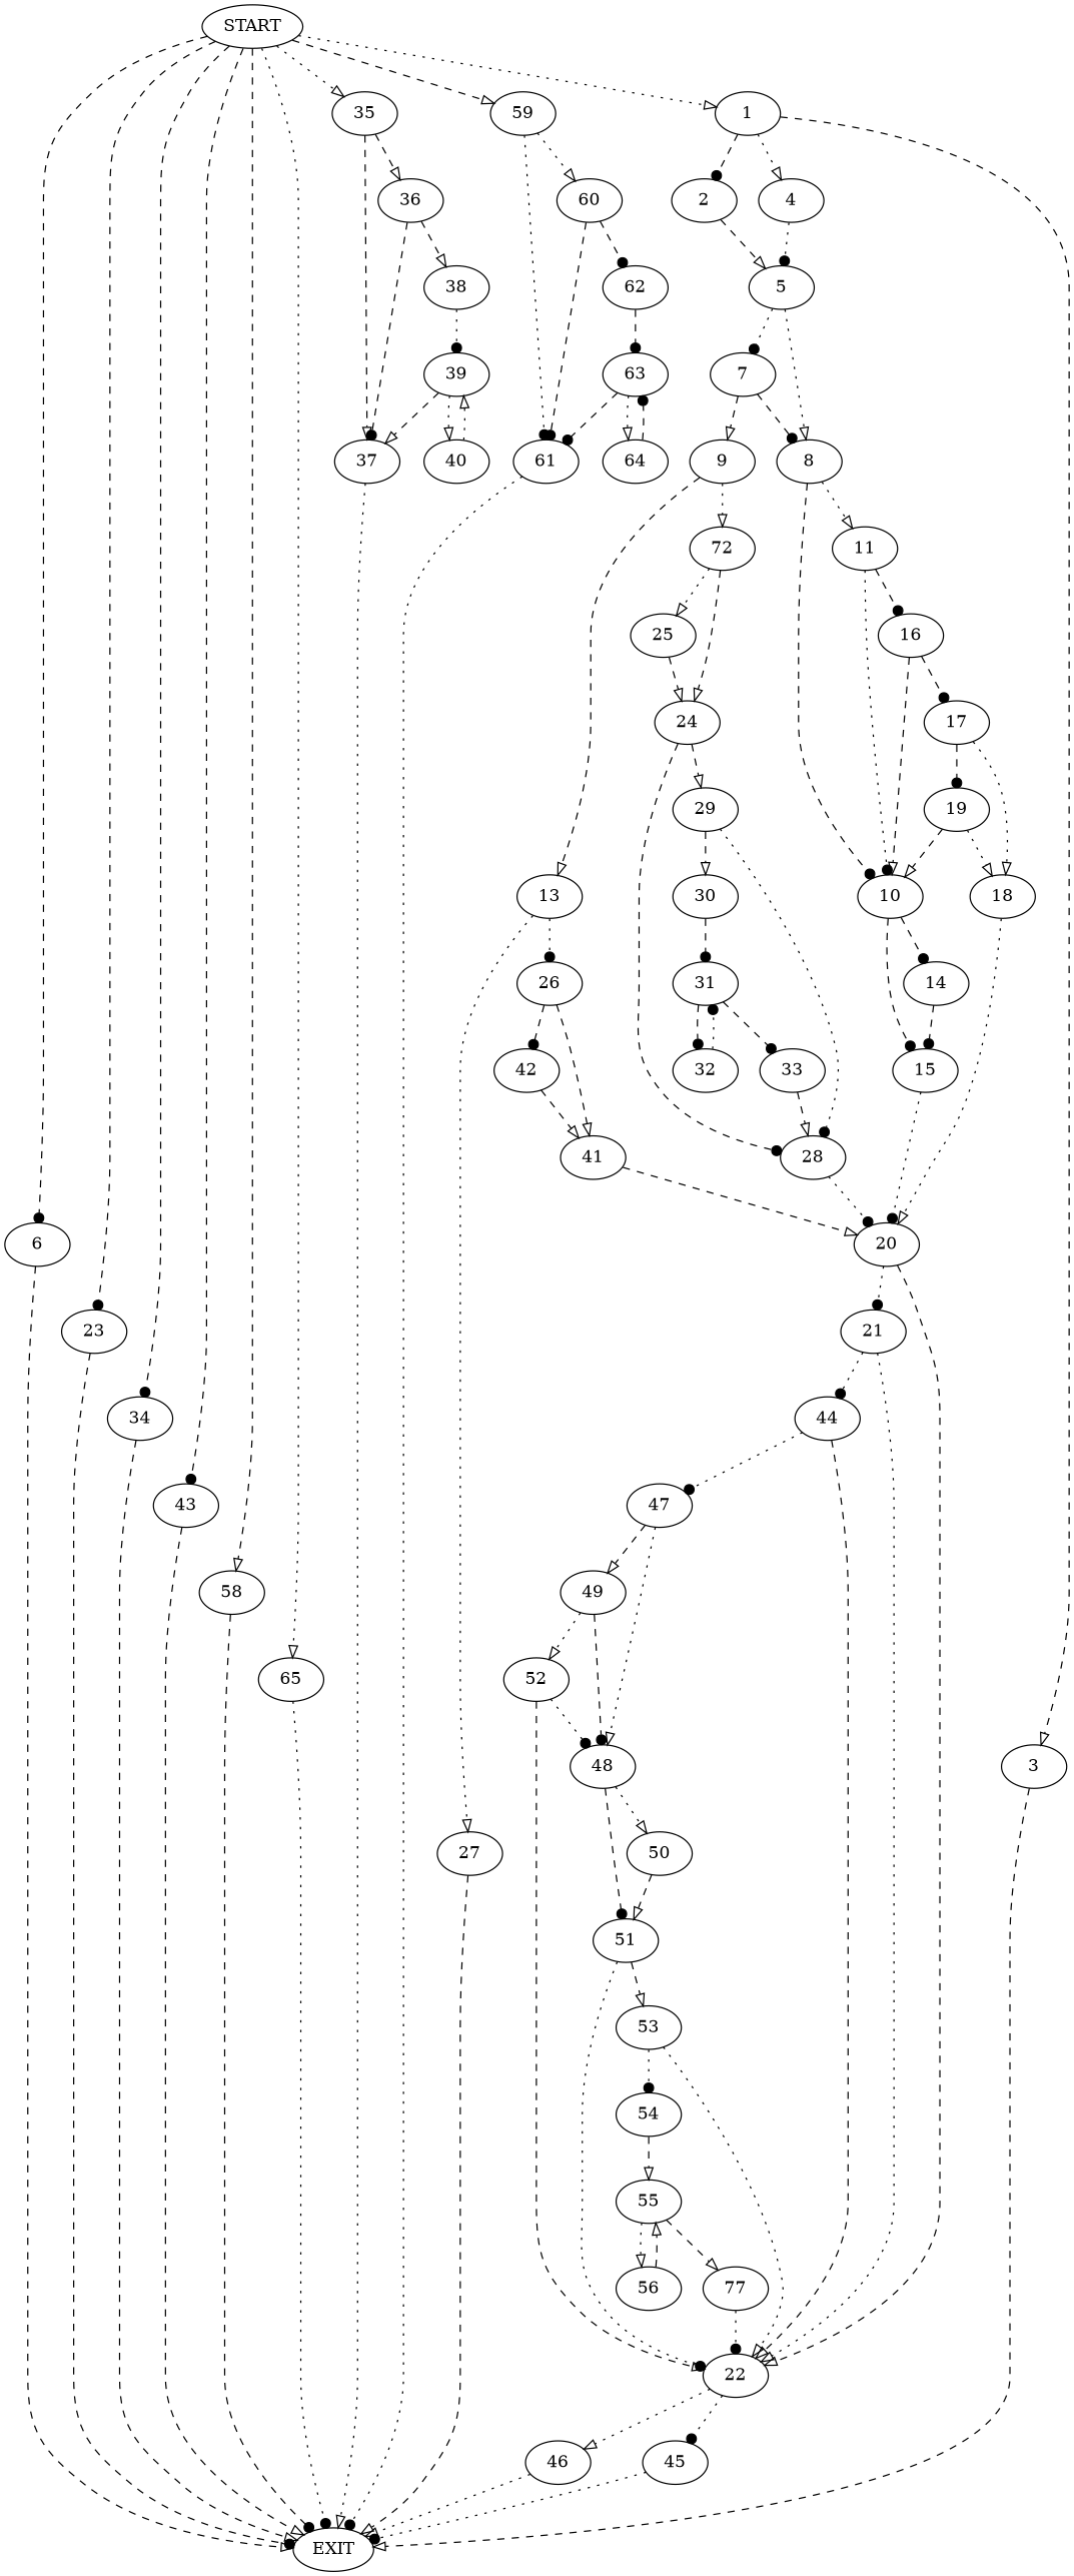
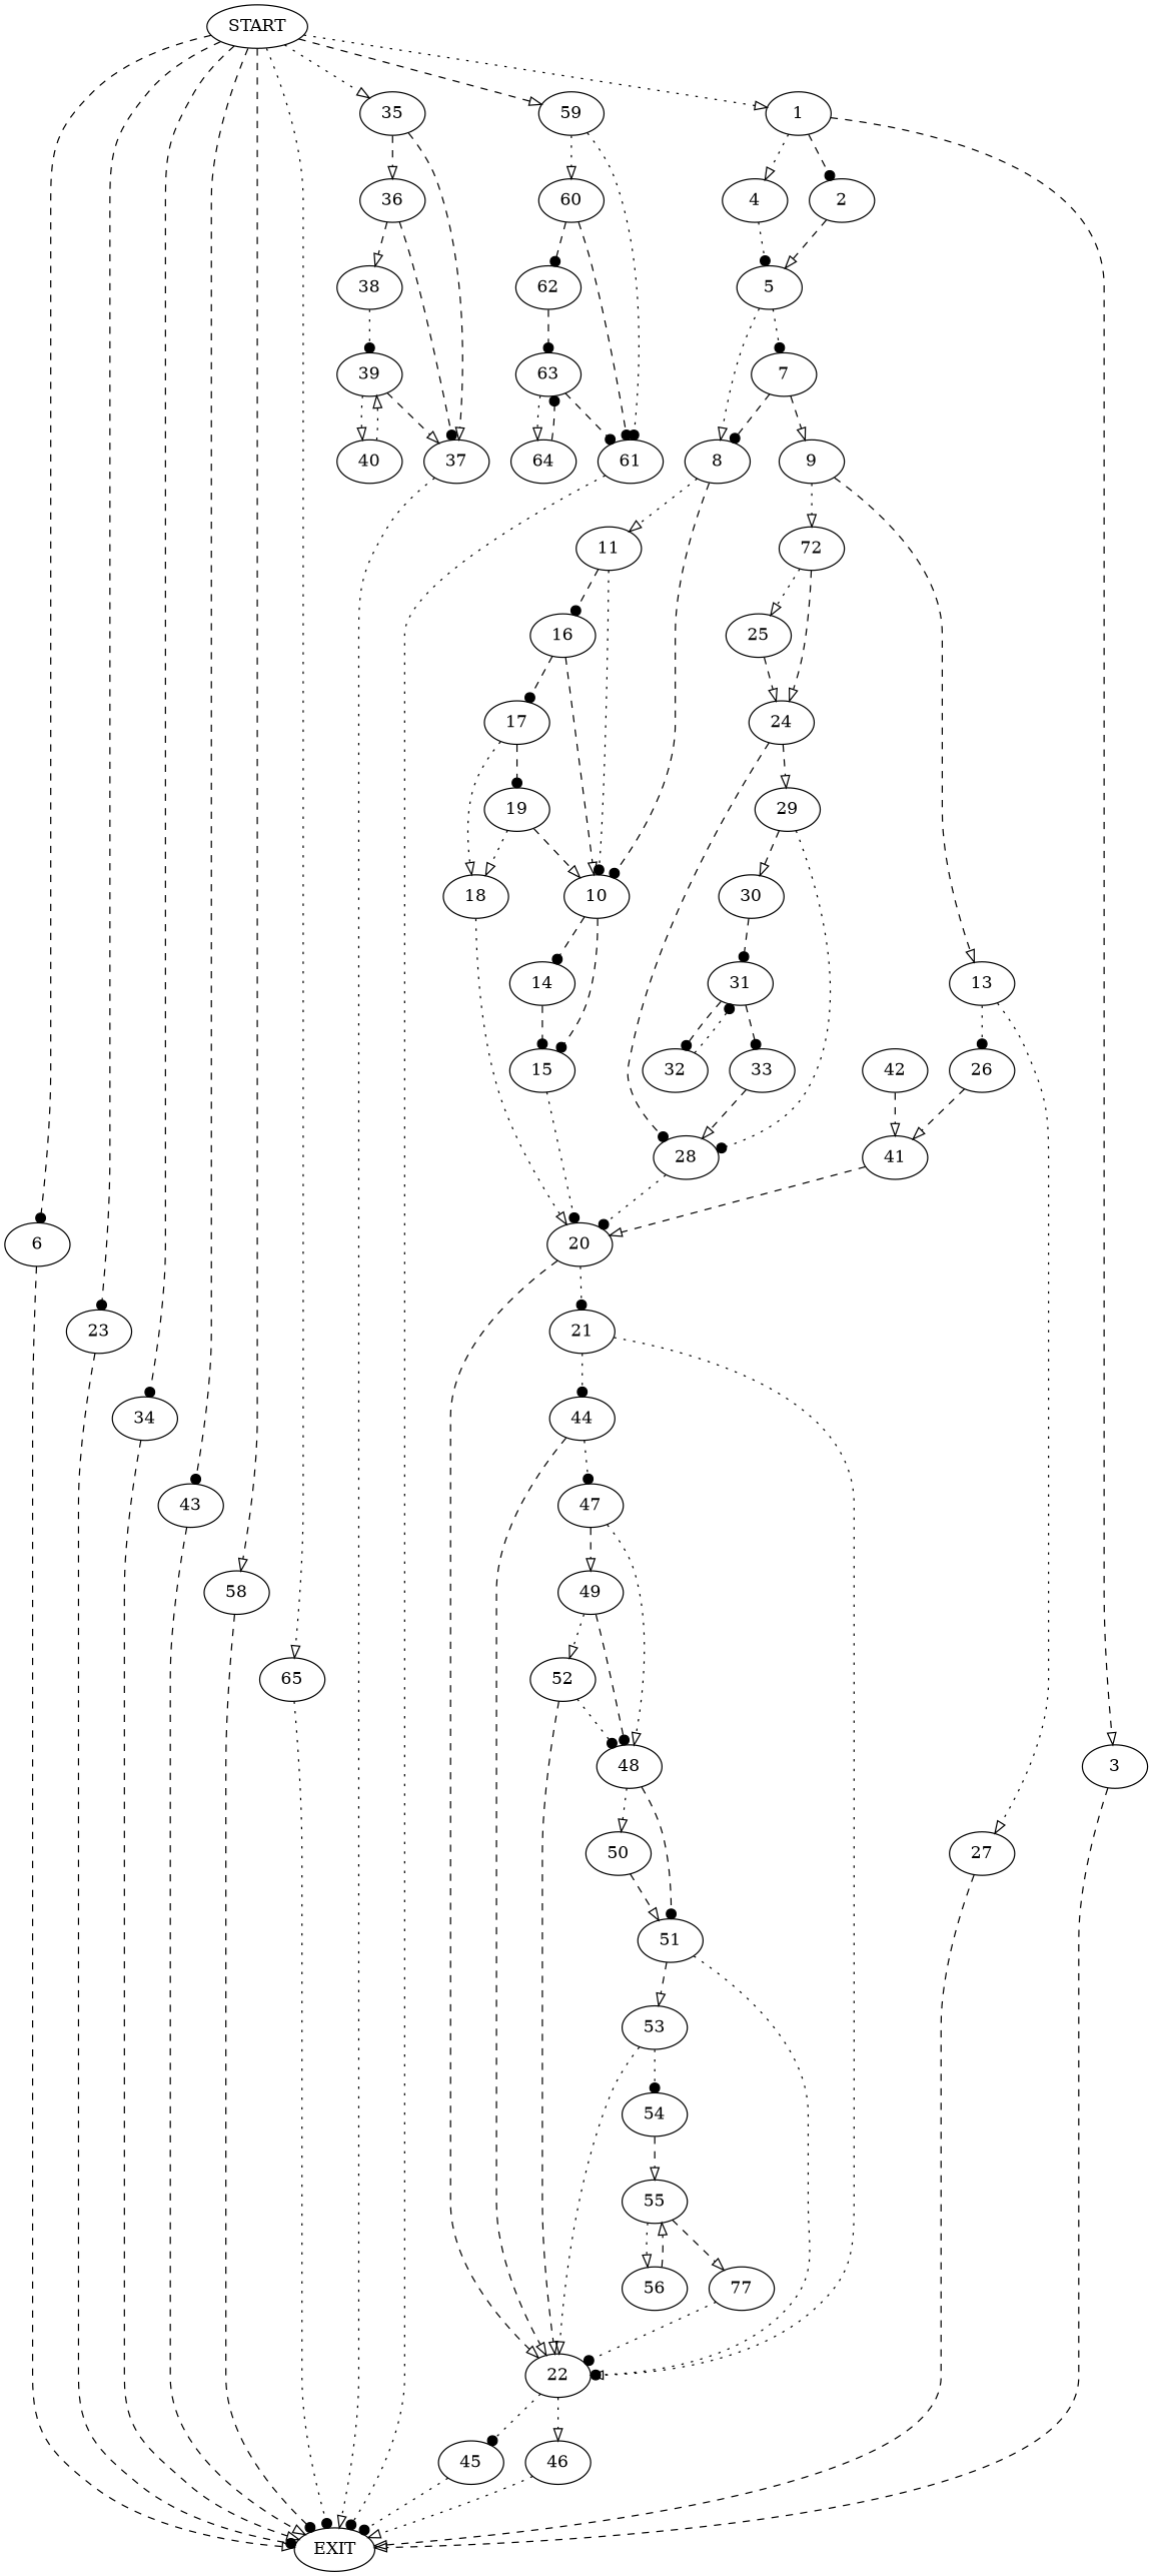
  digraph {
    edge [arrowhead=onormal style=dashed]
    n1 [label=START]
    1
    6
    23
    34
    35
    43
    58
    59
    65
    2
    3
    4
    n14 [label=EXIT]
    36
    37
    60
    61
    5
    7
    8
    9
    10
    11
    n25 [label=72]
    13
    14
    15
    16
    24
    25
    26
    27
    20
    17
    28
    29
    41
    42
    21
    22
    18
    19
    44
    45
    46
    47
    30
    31
    32
    33
    38
    39
    40
    48
    49
    50
    51
    52
    53
    54
    55
    56
    n64 [label=77]
    62
    63
    64
    n1 -> 1 [style=dotted]
    n1 -> 6 [arrowhead=dot]
    n1 -> 23 [arrowhead=dot]
    n1 -> 34 [arrowhead=dot]
    n1 -> 35 [style=dotted]
    n1 -> 43 [arrowhead=dot]
    n1 -> 58
    n1 -> 59
    n1 -> 65 [style=dotted]
    1 -> 2 [arrowhead=dot]
    1 -> 3
    1 -> 4 [style=dotted]
    6 -> n14
    23 -> n14 [arrowhead=dot]
    34 -> n14
    35 -> 36
    35 -> 37
    43 -> n14
    58 -> n14 [arrowhead=dot]
    59 -> 60 [style=dotted]
    59 -> 61 [arrowhead=dot style=dotted]
    65 -> n14 [arrowhead=dot style=dotted]
    2 -> 5
    3 -> n14
    4 -> 5 [arrowhead=dot style=dotted]
    36 -> 37 [arrowhead=dot]
    36 -> 38
    37 -> n14 [style=dotted]
    60 -> 61 [arrowhead=dot]
    60 -> 62 [arrowhead=dot]
    61 -> n14 [arrowhead=dot style=dotted]
    5 -> 7 [arrowhead=dot style=dotted]
    5 -> 8 [style=dotted]
    7 -> 8 [arrowhead=dot]
    7 -> 9
    8 -> 10 [arrowhead=dot]
    8 -> 11 [style=dotted]
    9 -> n25 [style=dotted]
    9 -> 13
    10 -> 14 [arrowhead=dot]
    10 -> 15 [arrowhead=dot]
    11 -> 10 [arrowhead=dot style=dotted]
    11 -> 16 [arrowhead=dot]
    n25 -> 24
    n25 -> 25 [style=dotted]
    13 -> 26 [arrowhead=dot style=dotted]
    13 -> 27 [style=dotted]
    14 -> 15 [arrowhead=dot]
    15 -> 20 [arrowhead=dot style=dotted]
    16 -> 10
    16 -> 17 [arrowhead=dot]
    24 -> 28 [arrowhead=dot]
    24 -> 29
    25 -> 24
    26 -> 41
-   26 -> 42 [arrowhead=dot]
    27 -> n14
    20 -> 21 [arrowhead=dot style=dotted]
    20 -> 22
    17 -> 18 [style=dotted]
    17 -> 19 [arrowhead=dot]
    28 -> 20 [arrowhead=dot style=dotted]
    29 -> 28 [arrowhead=dot style=dotted]
    29 -> 30
    41 -> 20
    42 -> 41
    21 -> 22 [style=dotted]
    21 -> 44 [arrowhead=dot style=dotted]
    22 -> 45 [arrowhead=dot style=dotted]
    22 -> 46 [style=dotted]
    18 -> 20 [style=dotted]
    19 -> 10
    19 -> 18 [style=dotted]
    44 -> 22
    44 -> 47 [arrowhead=dot style=dotted]
    45 -> n14 [arrowhead=dot style=dotted]
    46 -> n14 [style=dotted]
    47 -> 48 [style=dotted]
    47 -> 49
    30 -> 31 [arrowhead=dot]
    31 -> 32 [arrowhead=dot]
    31 -> 33 [arrowhead=dot]
    32 -> 31 [arrowhead=dot style=dotted]
    33 -> 28
    38 -> 39 [arrowhead=dot style=dotted]
    39 -> 37
    39 -> 40 [style=dotted]
    40 -> 39 [style=dotted]
    48 -> 50 [style=dotted]
    48 -> 51 [arrowhead=dot]
    49 -> 48 [arrowhead=dot]
    49 -> 52 [style=dotted]
    50 -> 51
    51 -> 22 [arrowhead=dot style=dotted]
    51 -> 53
    52 -> 22
    52 -> 48 [arrowhead=dot style=dotted]
    53 -> 22 [style=dotted]
    53 -> 54 [arrowhead=dot style=dotted]
    54 -> 55
    55 -> 56 [style=dotted]
    55 -> n64
    56 -> 55
    n64 -> 22 [arrowhead=dot style=dotted]
    62 -> 63 [arrowhead=dot]
    63 -> 61 [arrowhead=dot]
    63 -> 64 [style=dotted]
    64 -> 63 [arrowhead=dot]
  }
